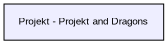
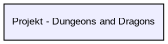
  digraph {
    compound=true
    rankdir=LR
    fontname="Liberation Sans"
-   n1 [fillcolor="#eeeeff" fontname="Liberation Sans" fontsize=10 label="Projekt - Projekt and Dragons" pencolor=black shape=box style=filled]
+   n1 [fillcolor="#eeeeff" fontname="Liberation Sans" fontsize=10 label="Projekt - Dungeons and Dragons" pencolor=black shape=box style=filled]
  }
